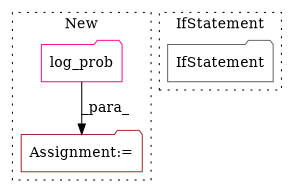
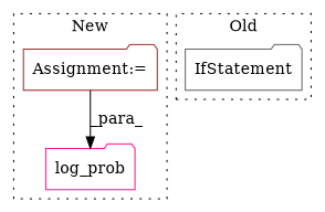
  digraph {
    node [shape=folder]
    n1 [a=32 l="9,1" label=log_prob s="6850,6864" color=deeppink]
    n2 [a=7 l=1 label="Assignment:=" s=6836 color=brown]
    n3 [a=25 l="4,2" label=IfStatement s="6239,6277" color=gray40]
    subgraph cluster_1 {
      label=New
      style=dotted
      n1
      n2
    }
    subgraph cluster_2 {
-     label=IfStatement
+     label=Old
      style=dotted
      n3
    }
-   n1 -> n2 [label=_para_ arrowhead=normal]
+   n2 -> n1 [label=_para_ arrowhead=normal]
  }
